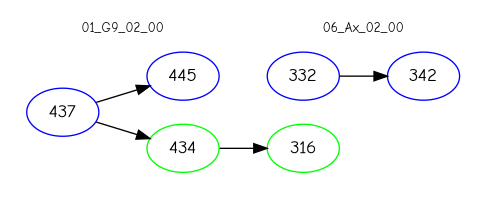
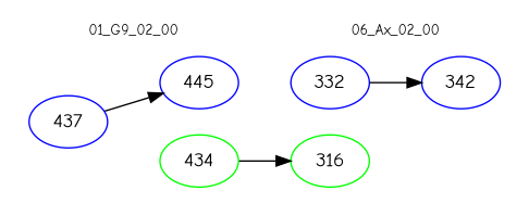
  digraph {
    fontname="Comic Neue"
    rankdir=LR
    node [color=blue fontname="Comic Neue"]
    edge [color=black fontname="Comic Neue"]
    n1 [label=332]
    n2 [color=green label=316]
    n3 [label=342]
    n4 [label=437]
    n5 [color=green label=434]
    n6 [label=445]
    subgraph cluster_1 {
      color=white
      fontsize=10
      label="06_Ax_02_00"
      n1
      n2
      n3
    }
    subgraph cluster_2 {
      color=white
      fontsize=10
      label="01_G9_02_00"
      n4
      n5
      n6
    }
    n1 -> n3
-   n4 -> n5
    n4 -> n6
    n5 -> n2
  }
